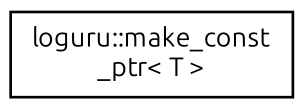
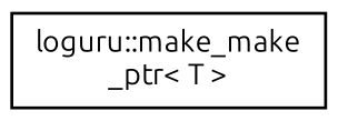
  digraph {
    rankdir=LR
    fontname=Ubuntu
-   n1 [color=black fillcolor=white fontname=Ubuntu fontsize=10 height=0.2 label="loguru::make_const\l_ptr\< T \>" shape=record style=filled width=0.4]
+   n1 [color=black fillcolor=white fontname=Ubuntu fontsize=10 height=0.2 label="loguru::make_make\l_ptr\< T \>" shape=record style=filled width=0.4]
  }
